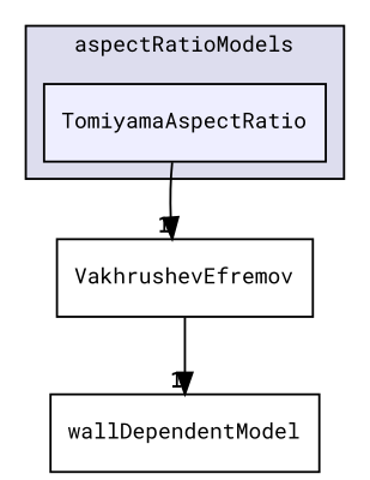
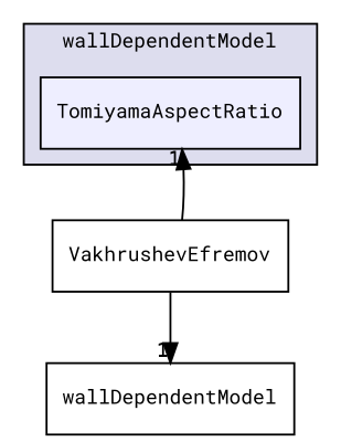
  digraph {
    compound=true
    fontname="Roboto Mono"
    node [fontname="Roboto Mono" fontsize=10 shape=box]
    edge [fontname="Roboto Mono" headlabel=1 labeldistance=1.5 labelfontname=Helvetica labelfontsize=10]
    n1 [fillcolor="#eeeeff" label=TomiyamaAspectRatio pencolor=black style=filled]
    n2 [label=VakhrushevEfremov]
    n3 [label=wallDependentModel]
    subgraph cluster_1 {
      bgcolor="#ddddee"
      fontsize=10
-     label=aspectRatioModels
+     label=wallDependentModel
      pencolor=black
      n1
    }
-   n1 -> n2
+   n2 -> n1
    n2 -> n3
  }
